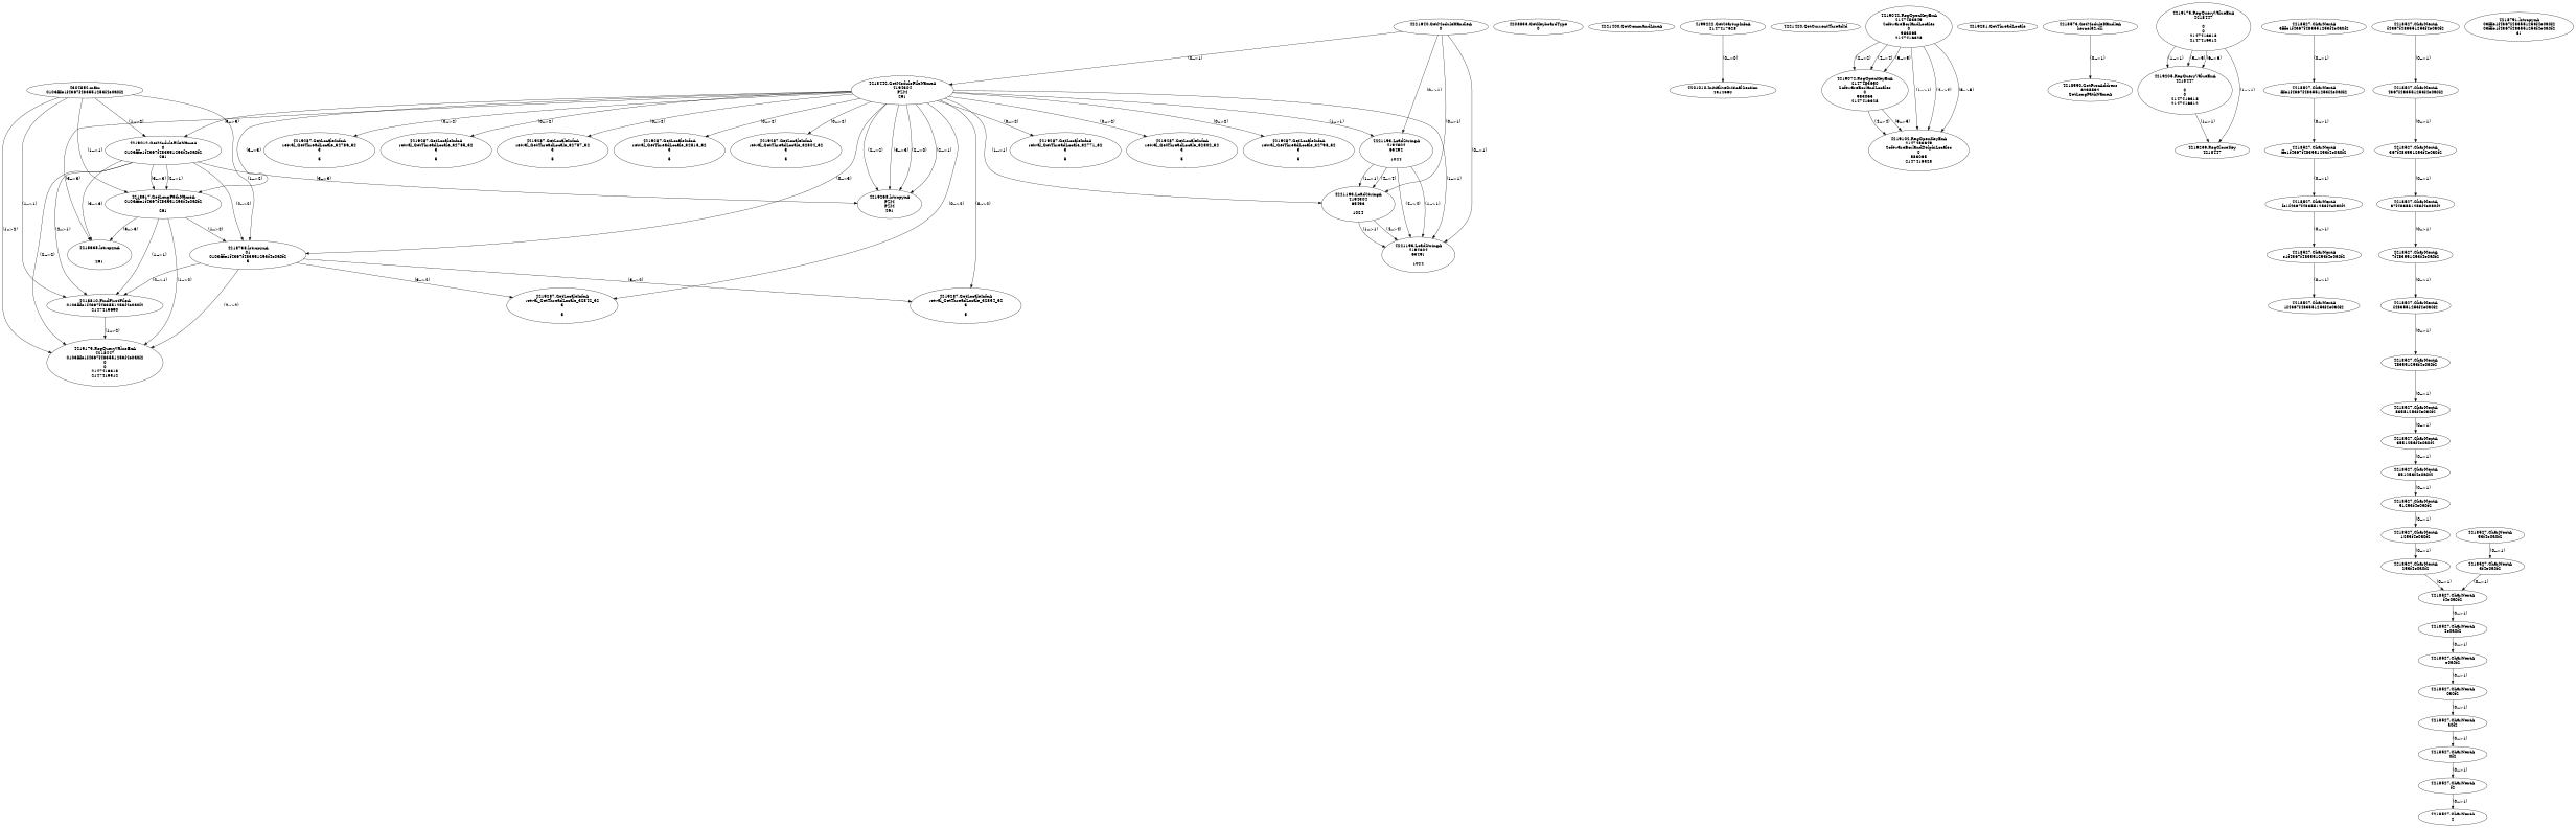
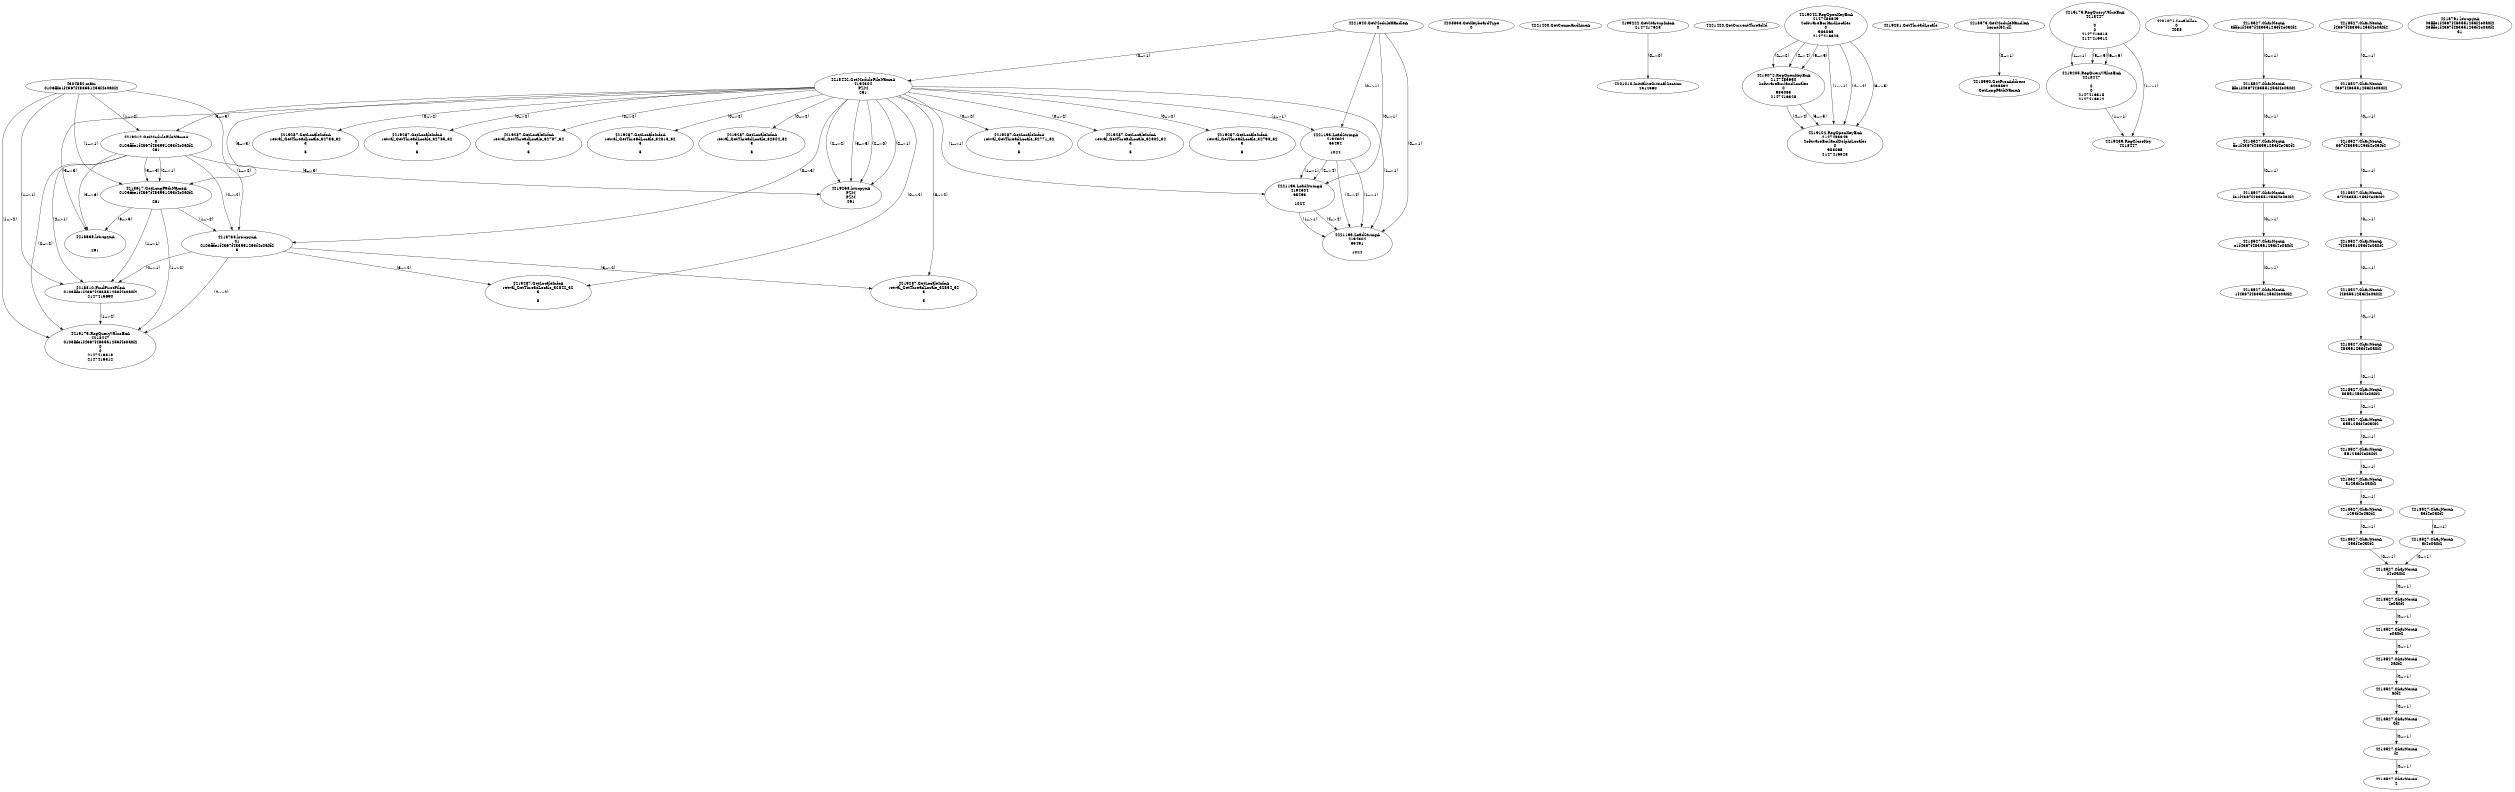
  digraph {
    n1 [label="4304852.main\n0103fffe1f4367f483551253f4e0a0f2"]
    n2 [label="4219012.GetModuleFileNameA\n0\n0103fffe1f4367f483551253f4e0a0f2\n261"]
    n3 [label="4218617.GetLongPathNameA\n0103fffe1f4367f483551253f4e0a0f2\n\n261"]
    n4 [label="4218738.lstrcpynA\n01\n0103fffe1f4367f483551253f4e0a0f2\n3"]
    n5 [label="4218810.FindFirstFileA\n0103fffe1f4367f483551253f4e0a0f2\n2147415690"]
    n6 [label="4219175.RegQueryValueExA\n4218447\n0103fffe1f4367f483551253f4e0a0f2\n0\n0\n2147416318\n2147416312"]
    n7 [label="4219268.lstrcpynA\nPZM\nPZM\n261"]
    n8 [label="4218638.lstrcpynA\n\n\n261"]
    n9 [label="4219287.GetLocaleInfoA\nretval_GetThreadLocale_32834_32\n3\n\n5"]
    n10 [label="4219287.GetLocaleInfoA\nretval_GetThreadLocale_32842_32\n3\n\n5"]
    n11 [label="4221640.GetModuleHandleA\n0"]
    n12 [label="4218442.GetModuleFileNameA\n4194304\nPZM\n261"]
    n13 [label="4221193.LoadStringA\n4194304\n65494\n\n1024"]
    n14 [label="4221193.LoadStringA\n4194304\n65493\n\n1024"]
    n15 [label="4221193.LoadStringA\n4194304\n65491\n\n1024"]
    n16 [label="4219287.GetLocaleInfoA\nretval_GetThreadLocale_32771_32\n3\n\n5"]
    n17 [label="4219287.GetLocaleInfoA\nretval_GetThreadLocale_32802_32\n3\n\n5"]
    n18 [label="4219287.GetLocaleInfoA\nretval_GetThreadLocale_32798_32\n3\n\n5"]
    n19 [label="4219287.GetLocaleInfoA\nretval_GetThreadLocale_32786_32\n3\n\n5"]
    n20 [label="4219287.GetLocaleInfoA\nretval_GetThreadLocale_32785_32\n3\n\n5"]
    n21 [label="4219287.GetLocaleInfoA\nretval_GetThreadLocale_32787_32\n3\n\n5"]
    n22 [label="4219287.GetLocaleInfoA\nretval_GetThreadLocale_32813_32\n3\n\n5"]
    n23 [label="4219287.GetLocaleInfoA\nretval_GetThreadLocale_32804_32\n3\n\n5"]
    n24 [label="4208833.GetKeyboardType\n0"]
    n25 [label="4221400.GetCommandLineA\n"]
    n26 [label="4199222.GetStartupInfoA\n2147417628"]
    n27 [label="4201010.InitializeCriticalSection\n4314560"]
    n28 [label="4221420.GetCurrentThreadId\n"]
    n29 [label="4219042.RegOpenKeyExA\n2147483649\nSoftware\Borland\Locales\n0\n983065\n2147416328"]
    n30 [label="4219072.RegOpenKeyExA\n2147483650\nSoftware\Borland\Locales\n0\n983065\n2147416328"]
    n31 [label="4219102.RegOpenKeyExA\n2147483649\nSoftware\Borland\Delphi\Locales\n0\n983065\n2147416328"]
    n32 [label="4219281.GetThreadLocale\n"]
    n33 [label="4218573.GetModuleHandleA\nkernel32.dll"]
    n34 [label="4218590.GetProcAddress\n6295592\nGetLongPathNameA"]
    n35 [label="4219175.RegQueryValueExA\n4218447\n\n0\n0\n2147416318\n2147416312"]
    n36 [label="4219205.RegQueryValueExA\n4218447\n\n0\n0\n2147416318\n2147416312"]
    n37 [label="4219239.RegCloseKey\n4218447"]
+   n38 [label="4201071.LocalAlloc\n0\n4088"]
    n39 [label="4218527.CharNextA\n3fffe1f4367f483551253f4e0a0f2"]
    n40 [label="4218527.CharNextA\nfffe1f4367f483551253f4e0a0f2"]
    n41 [label="4218527.CharNextA\nffe1f4367f483551253f4e0a0f2"]
    n42 [label="4218527.CharNextA\nfe1f4367f483551253f4e0a0f2"]
    n43 [label="4218527.CharNextA\ne1f4367f483551253f4e0a0f2"]
    n44 [label="4218527.CharNextA\n1f4367f483551253f4e0a0f2"]
    n45 [label="4218527.CharNextA\nf4367f483551253f4e0a0f2"]
    n46 [label="4218527.CharNextA\n4367f483551253f4e0a0f2"]
    n47 [label="4218527.CharNextA\n367f483551253f4e0a0f2"]
    n48 [label="4218527.CharNextA\n67f483551253f4e0a0f2"]
    n49 [label="4218527.CharNextA\n7f483551253f4e0a0f2"]
    n50 [label="4218527.CharNextA\nf483551253f4e0a0f2"]
    n51 [label="4218527.CharNextA\n483551253f4e0a0f2"]
    n52 [label="4218527.CharNextA\n83551253f4e0a0f2"]
    n53 [label="4218527.CharNextA\n3551253f4e0a0f2"]
    n54 [label="4218527.CharNextA\n551253f4e0a0f2"]
    n55 [label="4218527.CharNextA\n51253f4e0a0f2"]
    n56 [label="4218527.CharNextA\n1253f4e0a0f2"]
    n57 [label="4218527.CharNextA\n253f4e0a0f2"]
    n58 [label="4218527.CharNextA\nf4e0a0f2"]
    n59 [label="4218527.CharNextA\n53f4e0a0f2"]
    n60 [label="4218527.CharNextA\n3f4e0a0f2"]
    n61 [label="4218527.CharNextA\n4e0a0f2"]
    n62 [label="4218527.CharNextA\ne0a0f2"]
    n63 [label="4218527.CharNextA\n0a0f2"]
    n64 [label="4218527.CharNextA\na0f2"]
    n65 [label="4218527.CharNextA\n0f2"]
    n66 [label="4218527.CharNextA\nf2"]
    n67 [label="4218527.CharNextA\n2"]
    n68 [label="4218791.lstrcpynA\n03fffe1f4367f483551253f4e0a0f2\n03fffe1f4367f483551253f4e0a0f2\n31"]
    n1 -> n2 [label="(1-->2)"]
    n1 -> n3 [label="(1-->1)"]
    n1 -> n4 [label="(1-->2)"]
    n1 -> n5 [label="(1-->1)"]
    n1 -> n6 [label="(1-->2)"]
    n2 -> n3 [label="(2-->1)"]
    n2 -> n3 [label="(3-->3)"]
    n2 -> n4 [label="(2-->2)"]
    n2 -> n5 [label="(2-->1)"]
    n2 -> n6 [label="(2-->2)"]
    n2 -> n7 [label="(3-->3)"]
    n2 -> n8 [label="(3-->3)"]
    n3 -> n4 [label="(1-->2)"]
    n3 -> n5 [label="(1-->1)"]
    n3 -> n6 [label="(1-->2)"]
    n3 -> n8 [label="(3-->3)"]
    n4 -> n5 [label="(2-->1)"]
    n4 -> n6 [label="(2-->2)"]
    n4 -> n9 [label="(3-->2)"]
    n4 -> n10 [label="(3-->2)"]
    n5 -> n6 [label="(1-->2)"]
    n11 -> n12 [label="(0-->1)"]
    n11 -> n13 [label="(0-->1)"]
    n11 -> n14 [label="(0-->1)"]
    n11 -> n15 [label="(0-->1)"]
    n12 -> n2 [label="(3-->3)"]
    n12 -> n3 [label="(3-->3)"]
    n12 -> n4 [label="(0-->3)"]
    n12 -> n7 [label="(2-->1)"]
    n12 -> n7 [label="(2-->2)"]
    n12 -> n7 [label="(3-->3)"]
    n12 -> n7 [label="(2-->0)"]
    n12 -> n8 [label="(3-->3)"]
    n12 -> n9 [label="(0-->2)"]
    n12 -> n10 [label="(0-->2)"]
    n12 -> n13 [label="(1-->1)"]
    n12 -> n14 [label="(1-->1)"]
    n12 -> n15 [label="(1-->1)"]
    n12 -> n16 [label="(0-->2)"]
    n12 -> n17 [label="(0-->2)"]
    n12 -> n18 [label="(0-->2)"]
    n12 -> n19 [label="(0-->2)"]
    n12 -> n20 [label="(0-->2)"]
    n12 -> n21 [label="(0-->2)"]
    n12 -> n22 [label="(0-->2)"]
    n12 -> n23 [label="(0-->2)"]
    n13 -> n14 [label="(1-->1)"]
    n13 -> n14 [label="(4-->4)"]
    n13 -> n15 [label="(1-->1)"]
    n13 -> n15 [label="(4-->4)"]
    n14 -> n15 [label="(1-->1)"]
    n14 -> n15 [label="(4-->4)"]
    n26 -> n27 [label="(0-->0)"]
    n29 -> n30 [label="(2-->2)"]
    n29 -> n30 [label="(4-->4)"]
    n29 -> n30 [label="(5-->5)"]
    n29 -> n31 [label="(1-->1)"]
    n29 -> n31 [label="(4-->4)"]
    n29 -> n31 [label="(5-->5)"]
    n30 -> n31 [label="(4-->4)"]
    n30 -> n31 [label="(5-->5)"]
    n33 -> n34 [label="(0-->1)"]
    n35 -> n36 [label="(1-->1)"]
    n35 -> n36 [label="(5-->5)"]
    n35 -> n36 [label="(6-->6)"]
    n35 -> n37 [label="(1-->1)"]
    n36 -> n37 [label="(1-->1)"]
    n39 -> n40 [label="(0-->1)"]
    n40 -> n41 [label="(0-->1)"]
    n41 -> n42 [label="(0-->1)"]
    n42 -> n43 [label="(0-->1)"]
    n43 -> n44 [label="(0-->1)"]
    n45 -> n46 [label="(0-->1)"]
    n46 -> n47 [label="(0-->1)"]
    n47 -> n48 [label="(0-->1)"]
    n48 -> n49 [label="(0-->1)"]
    n49 -> n50 [label="(0-->1)"]
    n50 -> n51 [label="(0-->1)"]
    n51 -> n52 [label="(0-->1)"]
    n52 -> n53 [label="(0-->1)"]
    n53 -> n54 [label="(0-->1)"]
    n54 -> n55 [label="(0-->1)"]
    n55 -> n56 [label="(0-->1)"]
    n56 -> n57 [label="(0-->1)"]
    n57 -> n58 [label="(0-->1)"]
    n58 -> n61 [label="(0-->1)"]
    n59 -> n60 [label="(0-->1)"]
    n60 -> n58 [label="(0-->1)"]
    n61 -> n62 [label="(0-->1)"]
    n62 -> n63 [label="(0-->1)"]
    n63 -> n64 [label="(0-->1)"]
    n64 -> n65 [label="(0-->1)"]
    n65 -> n66 [label="(0-->1)"]
    n66 -> n67 [label="(0-->1)"]
  }
